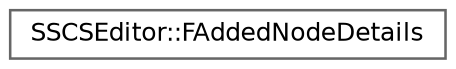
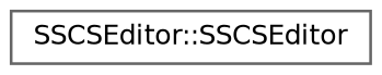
  digraph {
    rankdir=TB
-   n1 [color=grey40 fillcolor=white fontname=Helvetica fontsize=10 height=0.2 label="SSCSEditor::FAddedNodeDetails" shape=box style=filled width=0.4]
+   n1 [color=grey40 fillcolor=white fontname=Helvetica fontsize=10 height=0.2 label="SSCSEditor::SSCSEditor" shape=box style=filled width=0.4]
  }
